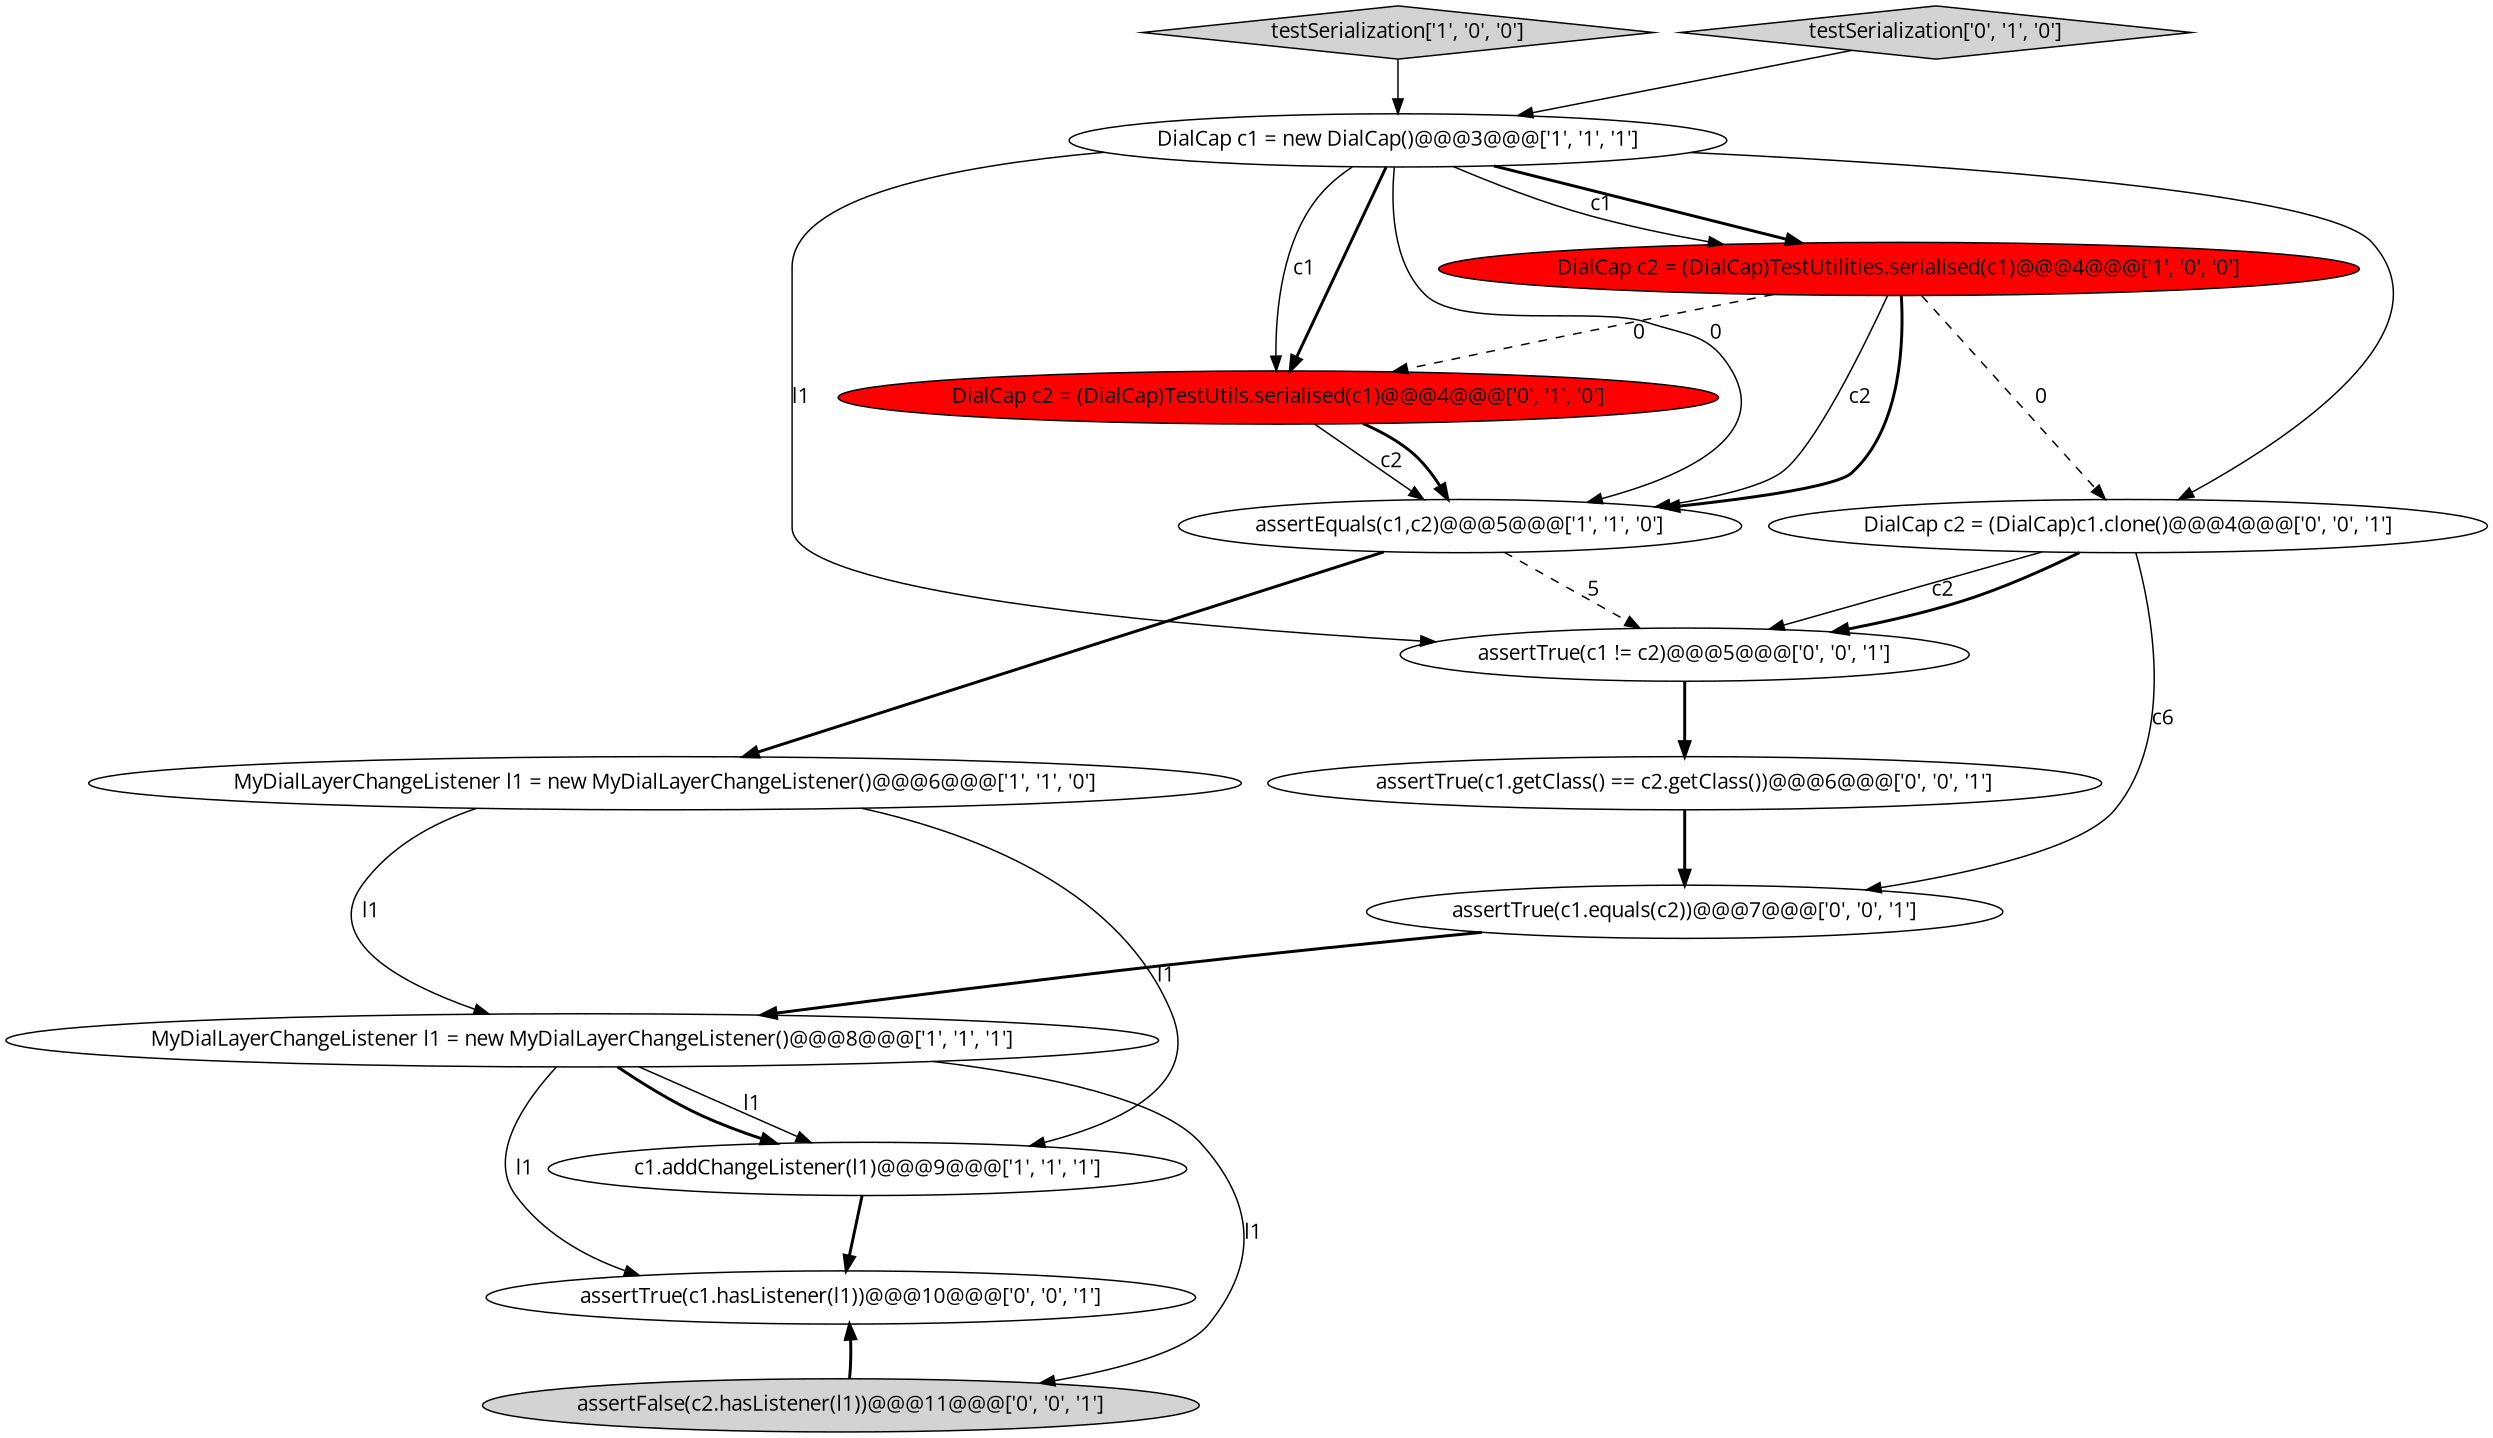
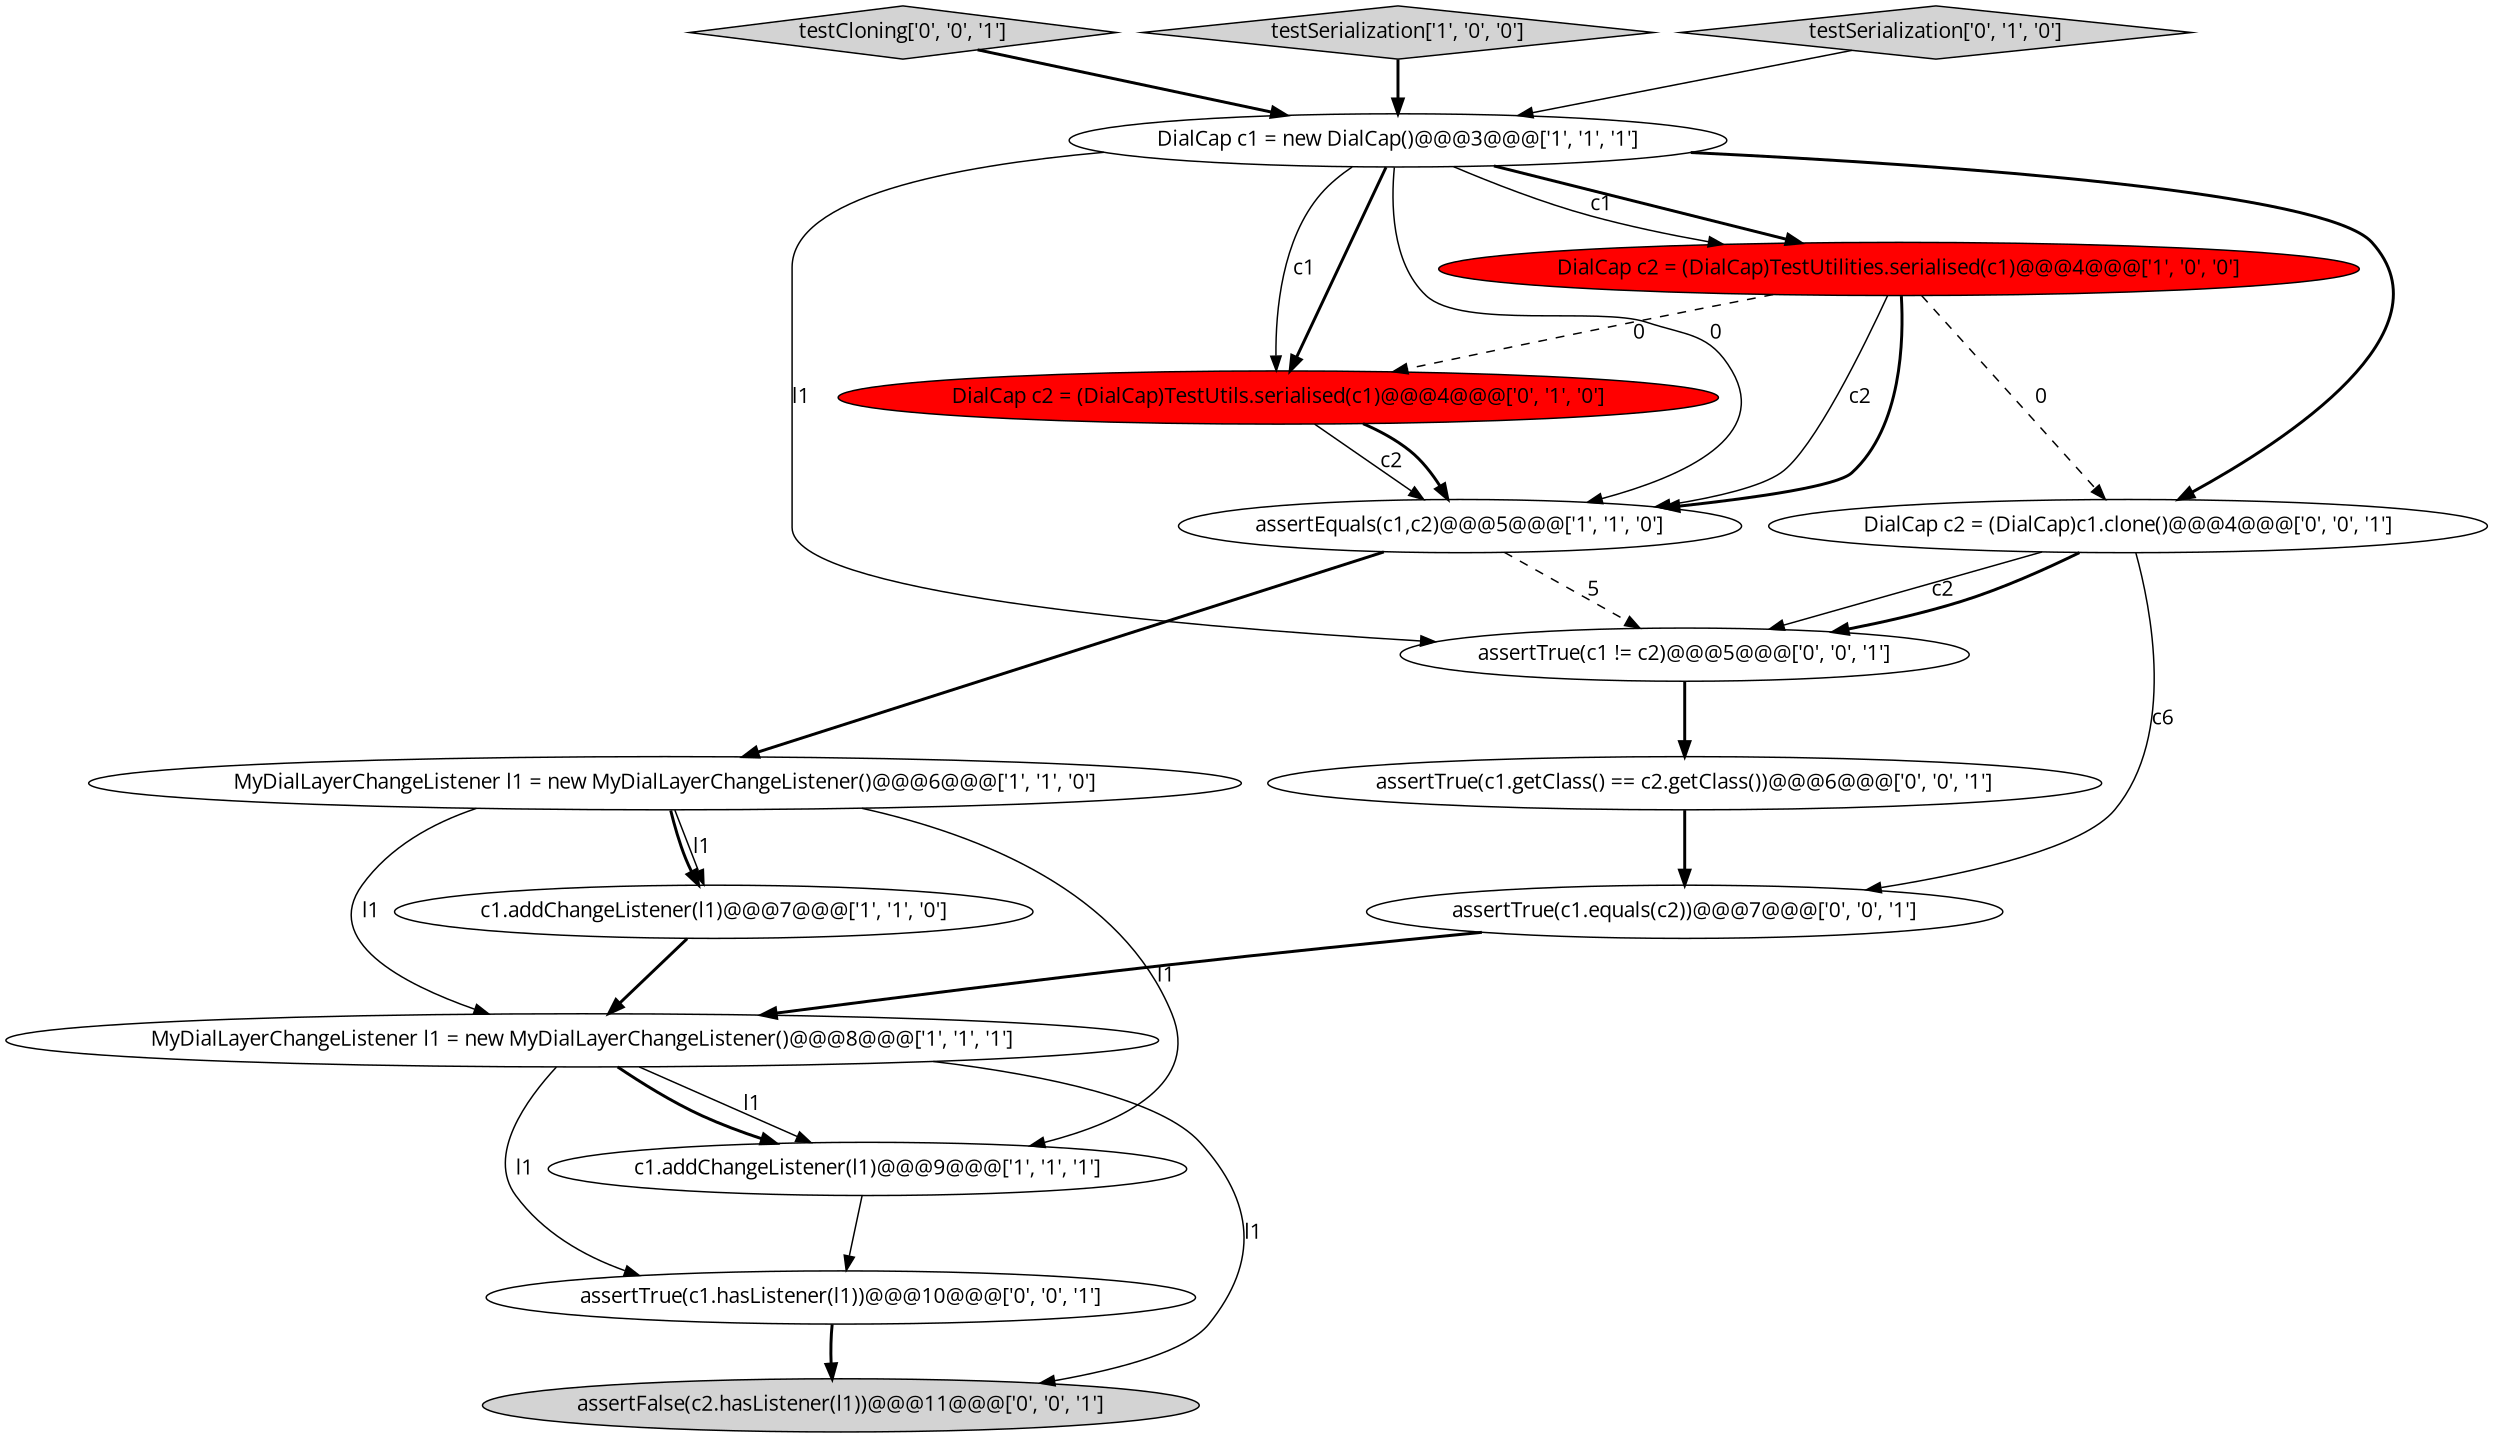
  digraph {
    fontname="Open Sans"
    node [fillcolor=white fontname="Open Sans" shape=ellipse style=filled]
    edge [fontname="Open Sans" style=bold]
    n1 [fillcolor=red label="DialCap c2 = (DialCap)TestUtilities.serialised(c1)@@@4@@@['1', '0', '0']"]
    n2 [label="DialCap c2 = (DialCap)c1.clone()@@@4@@@['0', '0', '1']"]
    n3 [fillcolor=red label="DialCap c2 = (DialCap)TestUtils.serialised(c1)@@@4@@@['0', '1', '0']"]
    n4 [label="assertEquals(c1,c2)@@@5@@@['1', '1', '0']"]
    n5 [label="assertTrue(c1 != c2)@@@5@@@['0', '0', '1']"]
    n6 [label="assertTrue(c1.equals(c2))@@@7@@@['0', '0', '1']"]
    n7 [label="MyDialLayerChangeListener l1 = new MyDialLayerChangeListener()@@@6@@@['1', '1', '0']"]
    n8 [label="assertTrue(c1.getClass() == c2.getClass())@@@6@@@['0', '0', '1']"]
    n9 [label="DialCap c1 = new DialCap()@@@3@@@['1', '1', '1']"]
    n10 [label="MyDialLayerChangeListener l1 = new MyDialLayerChangeListener()@@@8@@@['1', '1', '1']"]
+   n11 [fillcolor=lightgray label="testCloning['0', '0', '1']" shape=diamond]
    n12 [label="assertTrue(c1.hasListener(l1))@@@10@@@['0', '0', '1']"]
    n13 [fillcolor=lightgray label="assertFalse(c2.hasListener(l1))@@@11@@@['0', '0', '1']"]
    n14 [label="c1.addChangeListener(l1)@@@9@@@['1', '1', '1']"]
+   n15 [label="c1.addChangeListener(l1)@@@7@@@['1', '1', '0']"]
    n16 [fillcolor=lightgray label="testSerialization['1', '0', '0']" shape=diamond]
    n17 [fillcolor=lightgray label="testSerialization['0', '1', '0']" shape=diamond]
    n1 -> n2 [label=0 style=dashed]
    n1 -> n3 [label=0 style=dashed]
    n1 -> n4
    n1 -> n4 [label=c2 style=solid]
    n2 -> n5 [label=c2 style=solid]
    n2 -> n5
    n2 -> n6 [label=c6 style=solid]
    n3 -> n4 [label=c2 style=solid]
    n3 -> n4
    n4 -> n5 [label=5 style=dashed]
    n4 -> n7
    n5 -> n8
    n6 -> n10
    n7 -> n10 [label=l1 style=solid]
    n7 -> n14 [label=l1 style=solid]
+   n7 -> n15
+   n7 -> n15 [label=l1 style=solid]
    n8 -> n6
    n9 -> n1
    n9 -> n1 [label=c1 style=solid]
-   n9 -> n2 [style=solid]
+   n9 -> n2
    n9 -> n3 [label=c1 style=solid]
    n9 -> n3
    n9 -> n4 [label=0 style=solid]
    n9 -> n5 [label=l1 style=solid]
    n10 -> n12 [label=l1 style=solid]
    n10 -> n13 [label=l1 style=solid]
    n10 -> n14 [label=l1 style=solid]
    n10 -> n14
-   n13 -> n12
-   n14 -> n12
-   n16 -> n9 [style=solid]
+   n11 -> n9
+   n12 -> n13
+   n14 -> n12 [style=solid]
+   n15 -> n10
+   n16 -> n9
    n17 -> n9 [style=solid]
  }
